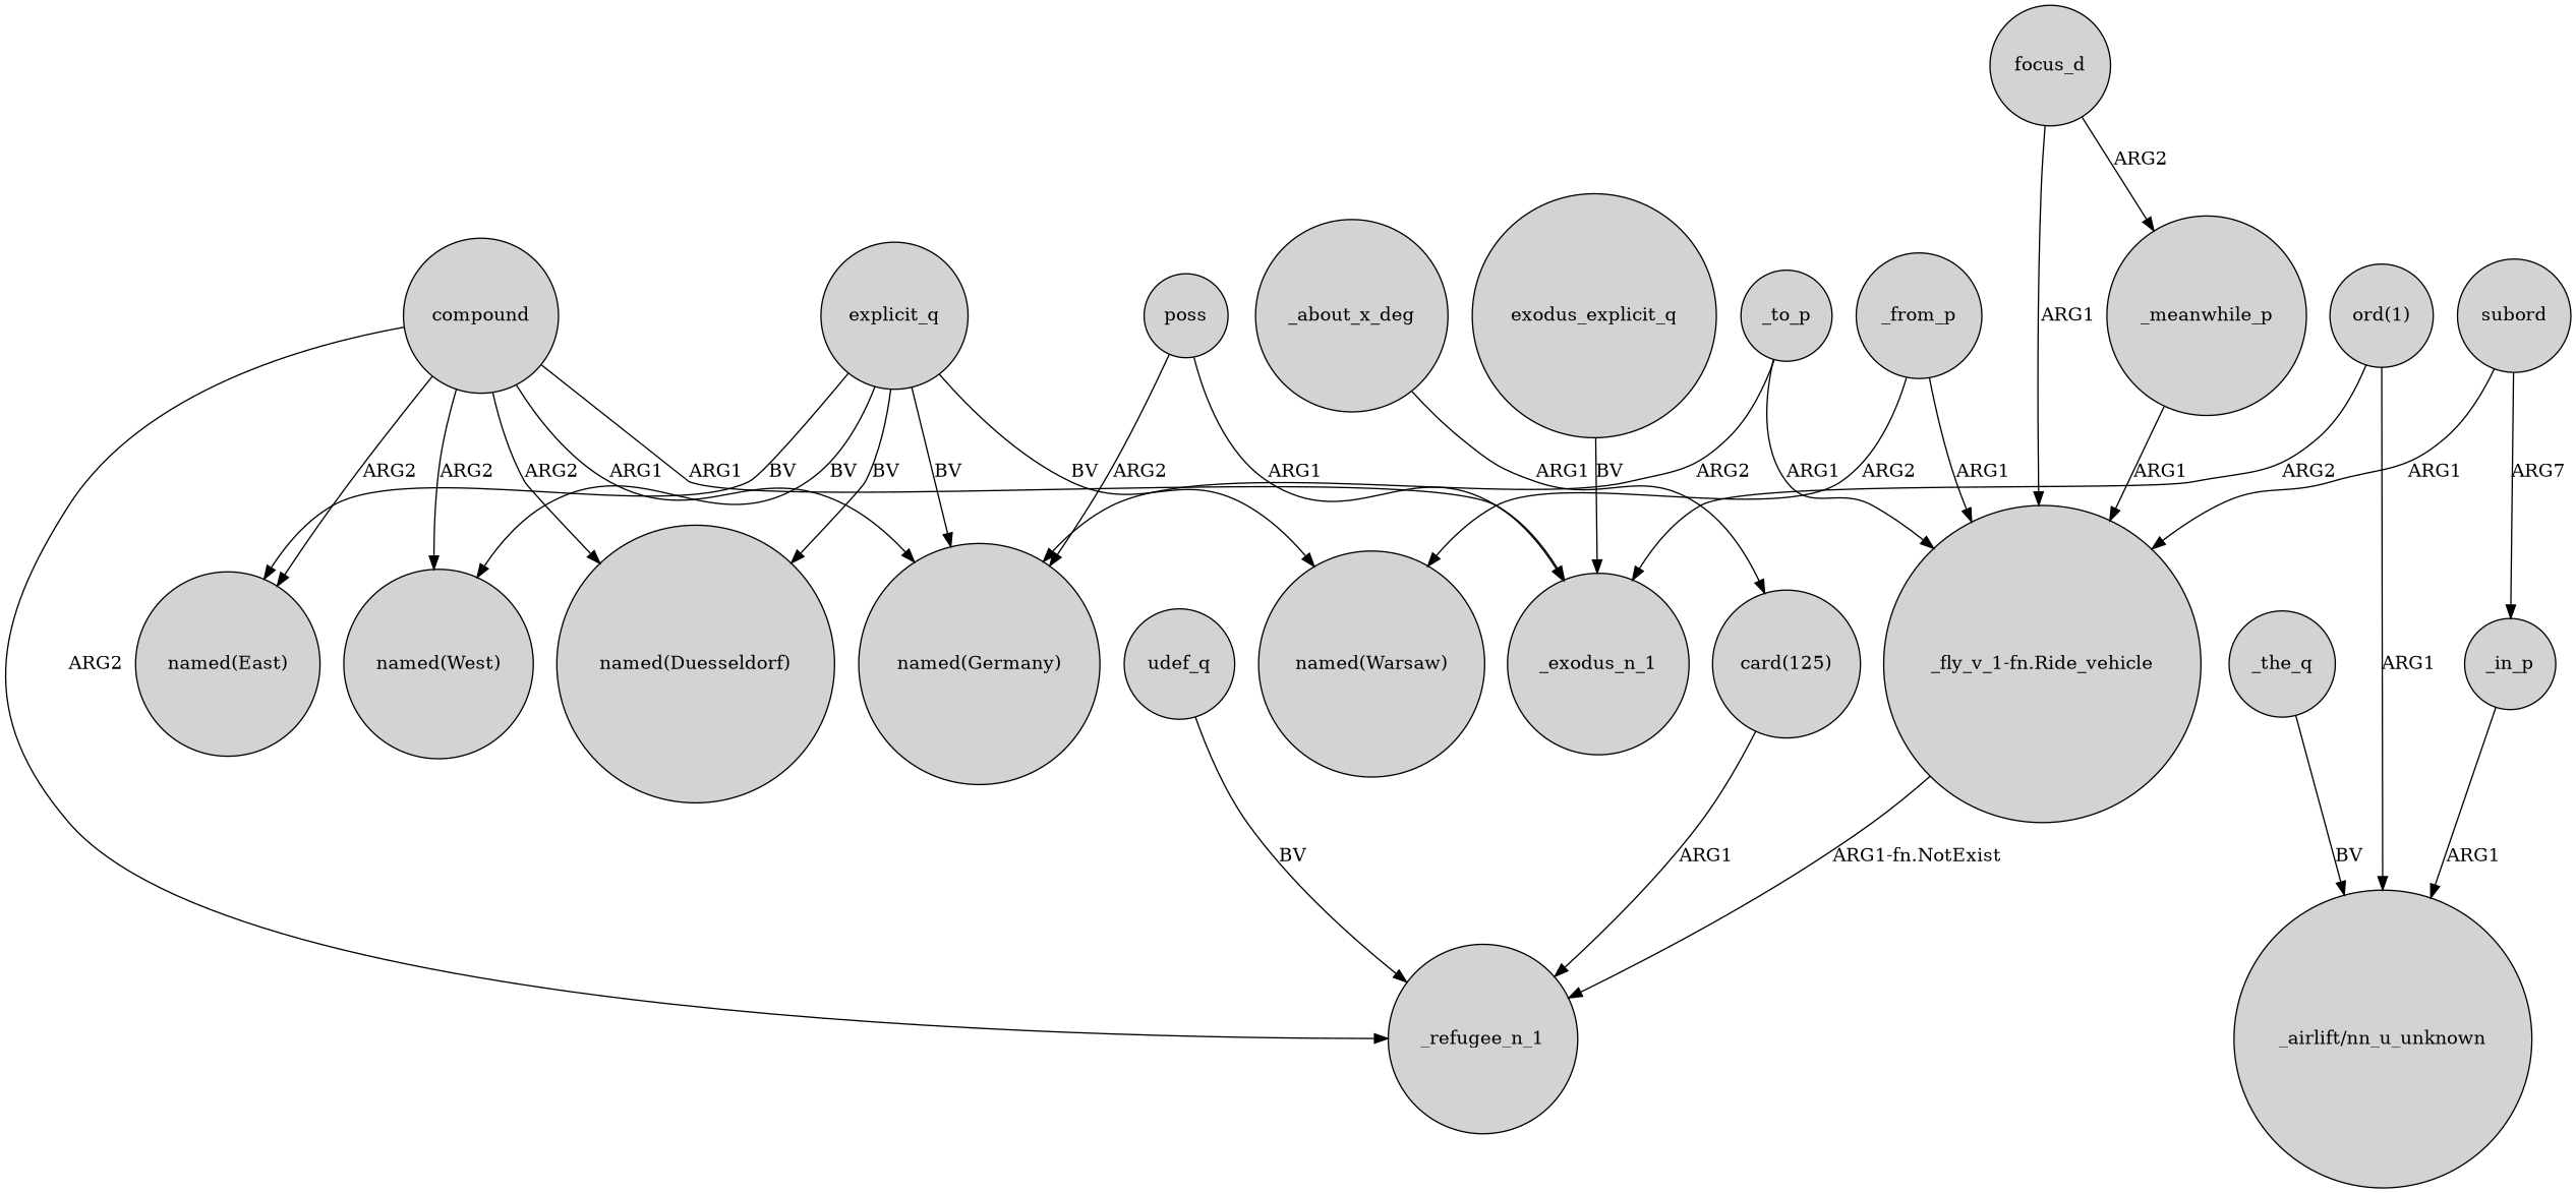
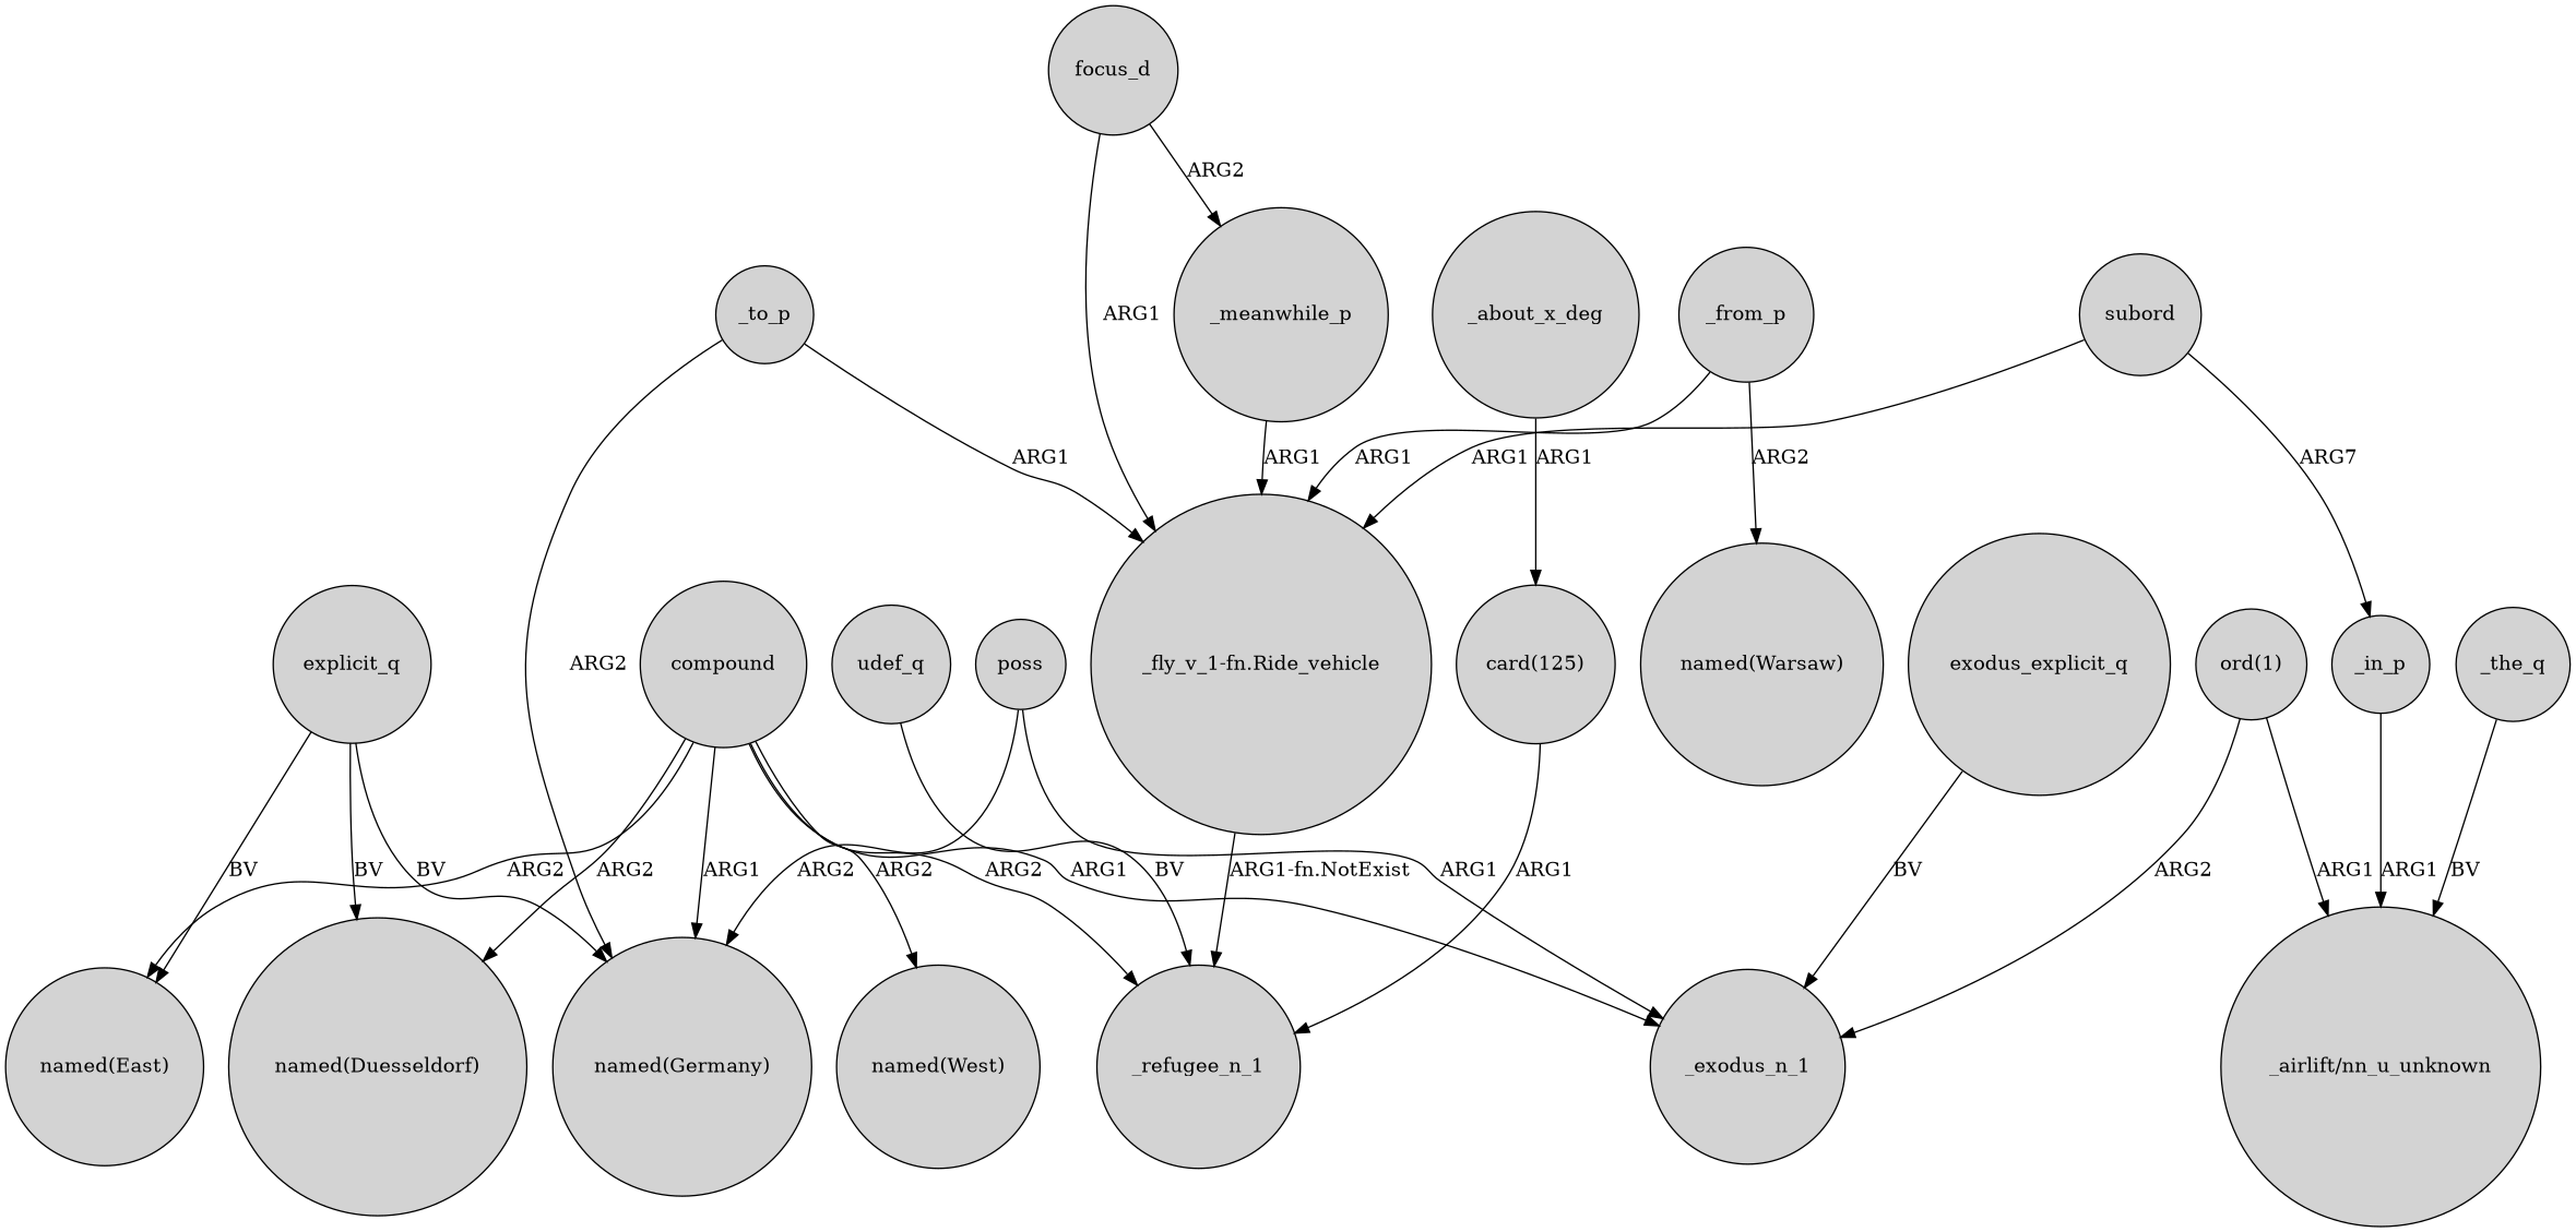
  digraph {
    node [shape=circle style=filled]
    compound
    "named(West)"
    "named(Germany)"
    _refugee_n_1
    _exodus_n_1
    "named(Duesseldorf)"
    "named(East)"
    "ord(1)"
    "_airlift/nn_u_unknown"
    n10 [label=explicit_q]
    "named(Warsaw)"
    focus_d
    "_fly_v_1-fn.Ride_vehicle"
    _meanwhile_p
    _in_p
    subord
    _to_p
    poss
    _the_q
    _from_p
    n21 [label=exodus_explicit_q]
    "card(125)"
    udef_q
    _about_x_deg
    compound -> "named(West)" [label=ARG2]
    compound -> "named(Germany)" [label=ARG1]
    compound -> _refugee_n_1 [label=ARG2]
    compound -> _exodus_n_1 [label=ARG1]
    compound -> "named(Duesseldorf)" [label=ARG2]
    compound -> "named(East)" [label=ARG2]
    "ord(1)" -> _exodus_n_1 [label=ARG2]
    "ord(1)" -> "_airlift/nn_u_unknown" [label=ARG1]
-   n10 -> "named(West)" [label=BV]
    n10 -> "named(Germany)" [label=BV]
    n10 -> "named(Duesseldorf)" [label=BV]
    n10 -> "named(East)" [label=BV]
-   n10 -> "named(Warsaw)" [label=BV]
    focus_d -> "_fly_v_1-fn.Ride_vehicle" [label=ARG1]
    focus_d -> _meanwhile_p [label=ARG2]
    "_fly_v_1-fn.Ride_vehicle" -> _refugee_n_1 [label="ARG1-fn.NotExist"]
    _meanwhile_p -> "_fly_v_1-fn.Ride_vehicle" [label=ARG1]
    _in_p -> "_airlift/nn_u_unknown" [label=ARG1]
    subord -> "_fly_v_1-fn.Ride_vehicle" [label=ARG1]
    subord -> _in_p [label=ARG7]
    _to_p -> "named(Germany)" [label=ARG2]
    _to_p -> "_fly_v_1-fn.Ride_vehicle" [label=ARG1]
    poss -> "named(Germany)" [label=ARG2]
    poss -> _exodus_n_1 [label=ARG1]
    _the_q -> "_airlift/nn_u_unknown" [label=BV]
    _from_p -> "named(Warsaw)" [label=ARG2]
    _from_p -> "_fly_v_1-fn.Ride_vehicle" [label=ARG1]
    n21 -> _exodus_n_1 [label=BV]
    "card(125)" -> _refugee_n_1 [label=ARG1]
    udef_q -> _refugee_n_1 [label=BV]
    _about_x_deg -> "card(125)" [label=ARG1]
  }
